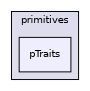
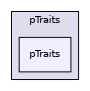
  digraph {
    compound=true
    n1 [fillcolor="#eeeeff" fontname=Helvetica fontsize=10 label=pTraits pencolor=black shape=box style=filled]
    subgraph cluster_1 {
      bgcolor="#ddddee"
      fontname=Helvetica
      fontsize=10
-     label=primitives
+     label=pTraits
      pencolor=black
      n1
    }
  }
